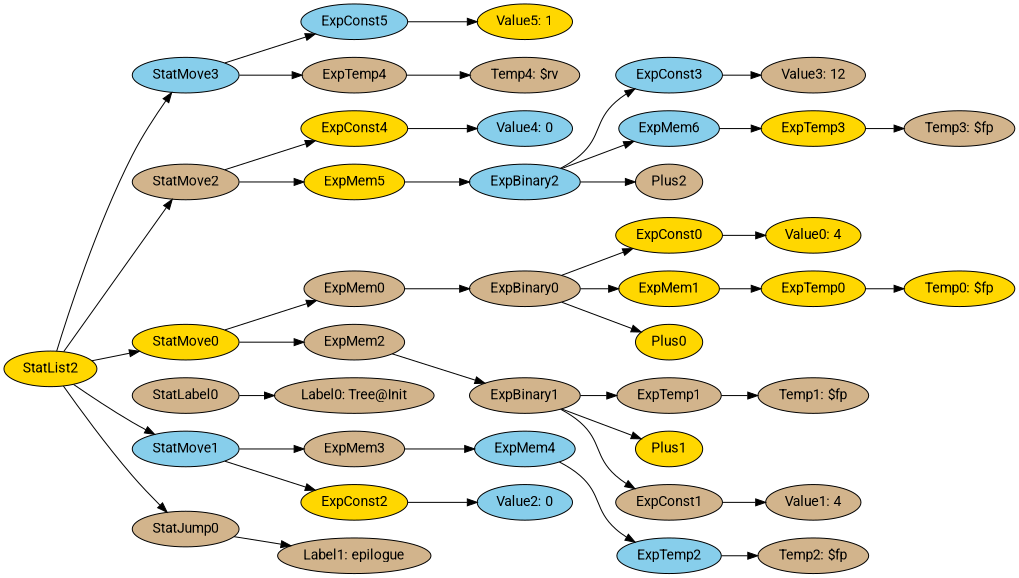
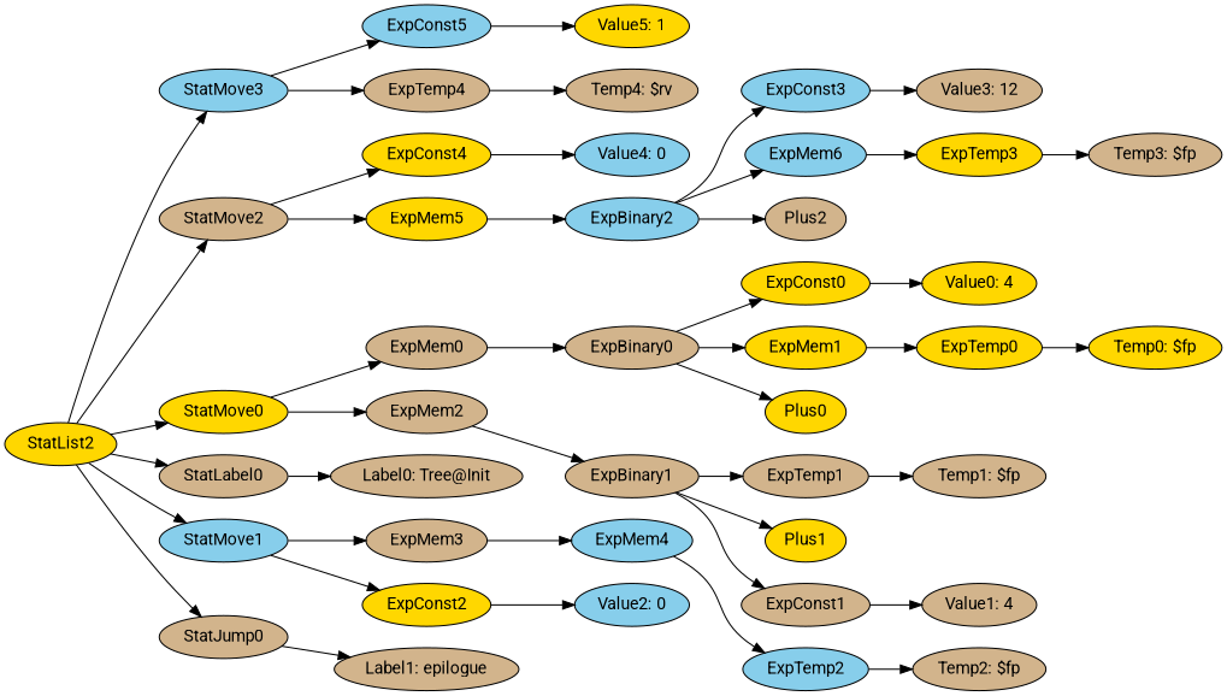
  digraph {
    fontname=Roboto
    ordering=out
    rankdir=LR
    node [fillcolor=tan fontname=Roboto style=filled]
    edge [fontname=Roboto]
    ExpConst5 [fillcolor=skyblue]
    "Value5: 1" [fillcolor=gold]
    StatMove3 [fillcolor=skyblue]
    ExpTemp4
    "Temp4: $rv"
    ExpConst4 [fillcolor=gold]
    "Value4: 0" [fillcolor=skyblue]
    StatMove2
    ExpMem5 [fillcolor=gold]
    ExpBinary2 [fillcolor=skyblue]
    ExpConst3 [fillcolor=skyblue]
    ExpMem6 [fillcolor=skyblue]
    Plus2
    ExpBinary1
    ExpTemp1
    Plus1 [fillcolor=gold]
    ExpConst1
    "Temp1: $fp"
    "Value1: 4"
    ExpMem0
    ExpBinary0
    ExpConst0 [fillcolor=gold]
    ExpMem1 [fillcolor=gold]
    Plus0 [fillcolor=gold]
    "Value0: 4" [fillcolor=gold]
    ExpTemp0 [fillcolor=gold]
    ExpMem4 [fillcolor=skyblue]
    ExpMem3
    ExpTemp2 [fillcolor=skyblue]
    "Temp2: $fp"
    StatMove0 [fillcolor=gold]
    ExpMem2
    "Temp0: $fp" [fillcolor=gold]
    StatLabel0
    "Label0: Tree@Init"
    n36 [fillcolor=gold label=StatList2]
    StatMove1 [fillcolor=skyblue]
    StatJump0
    ExpConst2 [fillcolor=gold]
    "Label1: epilogue"
    "Value2: 0" [fillcolor=skyblue]
    "Value3: 12"
    ExpTemp3 [fillcolor=gold]
    "Temp3: $fp"
    ExpConst5 -> "Value5: 1"
    StatMove3 -> ExpConst5
    StatMove3 -> ExpTemp4
    ExpTemp4 -> "Temp4: $rv"
    ExpConst4 -> "Value4: 0"
    StatMove2 -> ExpConst4
    StatMove2 -> ExpMem5
    ExpMem5 -> ExpBinary2
    ExpBinary2 -> ExpConst3
    ExpBinary2 -> ExpMem6
    ExpBinary2 -> Plus2
    ExpConst3 -> "Value3: 12"
    ExpMem6 -> ExpTemp3
    ExpBinary1 -> ExpTemp1
    ExpBinary1 -> Plus1
    ExpBinary1 -> ExpConst1
    ExpTemp1 -> "Temp1: $fp"
    ExpConst1 -> "Value1: 4"
    ExpMem0 -> ExpBinary0
    ExpBinary0 -> ExpConst0
    ExpBinary0 -> ExpMem1
    ExpBinary0 -> Plus0
    ExpConst0 -> "Value0: 4"
    ExpMem1 -> ExpTemp0
    ExpTemp0 -> "Temp0: $fp"
    ExpMem4 -> ExpTemp2
    ExpMem3 -> ExpMem4
    ExpTemp2 -> "Temp2: $fp"
    StatMove0 -> ExpMem0
    StatMove0 -> ExpMem2
    ExpMem2 -> ExpBinary1
    StatLabel0 -> "Label0: Tree@Init"
    n36 -> StatMove3
    n36 -> StatMove2
    n36 -> StatMove0
+   n36 -> StatLabel0
    n36 -> StatMove1
    n36 -> StatJump0
    StatMove1 -> ExpMem3
    StatMove1 -> ExpConst2
    StatJump0 -> "Label1: epilogue"
    ExpConst2 -> "Value2: 0"
    ExpTemp3 -> "Temp3: $fp"
  }
